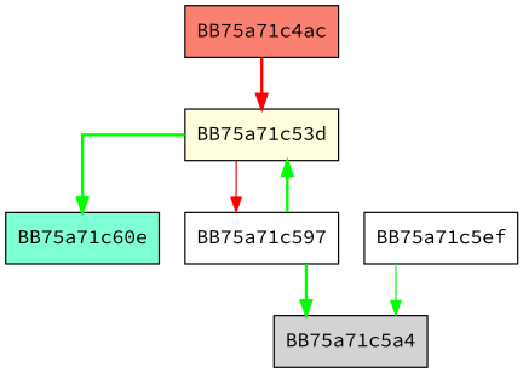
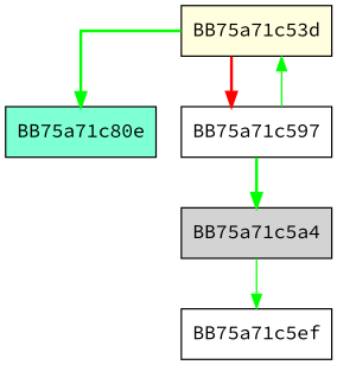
  digraph {
    fontname="Source Code Pro"
    splines=ortho
    node [fillcolor=white fontname="Source Code Pro" shape=box style=filled]
    edge [color=green fontname="Source Code Pro" style=bold]
-   BB75a71c4ac [fillcolor=salmon]
    BB75a71c53d [fillcolor=lightyellow]
-   BB75a71c60e [fillcolor=aquamarine]
+   BB75a71c60e [fillcolor=aquamarine label=BB75a71c80e]
    BB75a71c597
    BB75a71c5a4 [fillcolor=lightgrey]
    BB75a71c5ef
-   BB75a71c4ac -> BB75a71c53d [color=red]
    BB75a71c53d -> BB75a71c60e
-   BB75a71c53d -> BB75a71c597 [color=red style=solid]
-   BB75a71c597 -> BB75a71c53d
+   BB75a71c53d -> BB75a71c597 [color=red]
+   BB75a71c597 -> BB75a71c53d [style=solid]
    BB75a71c597 -> BB75a71c5a4
-   BB75a71c5ef -> BB75a71c5a4 [style=solid]
+   BB75a71c5a4 -> BB75a71c5ef [style=solid]
  }
